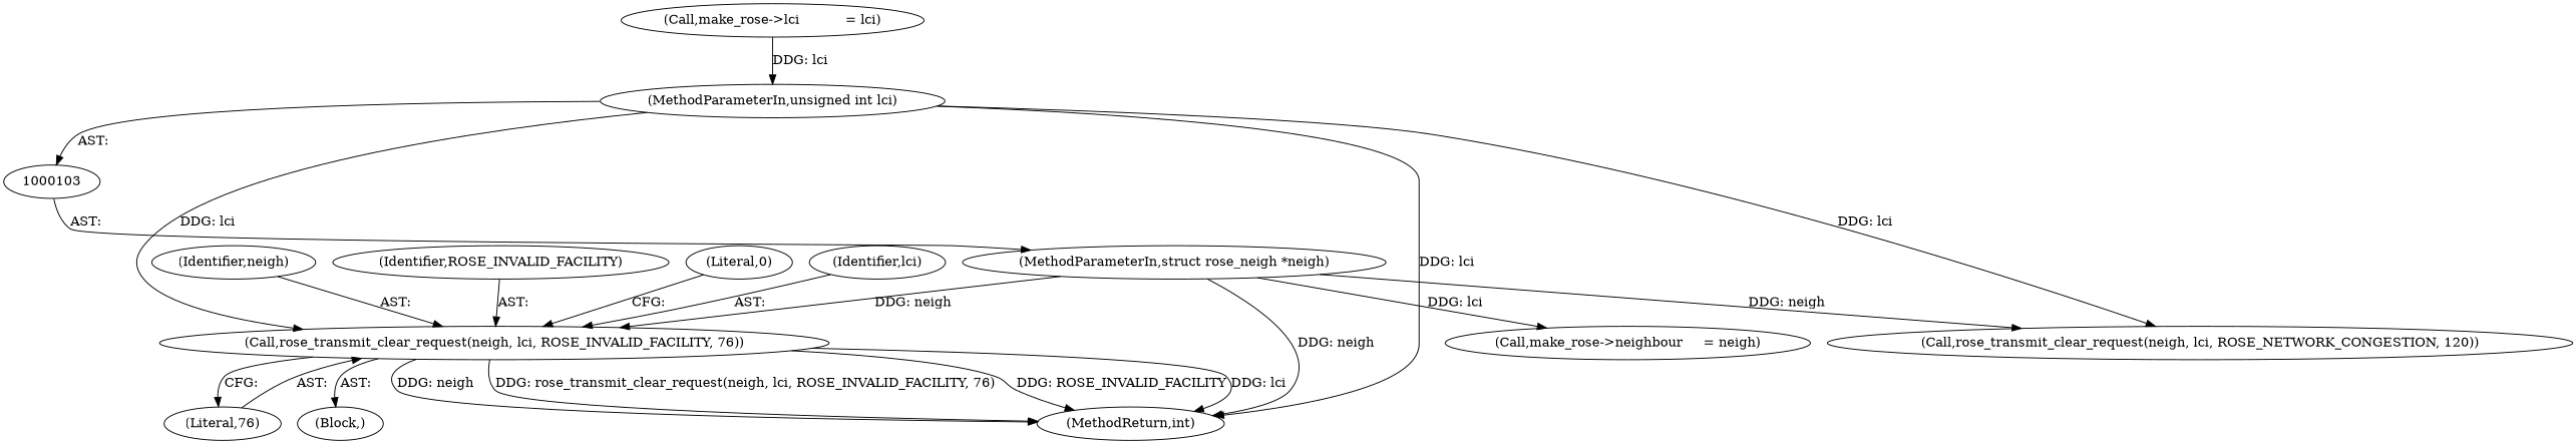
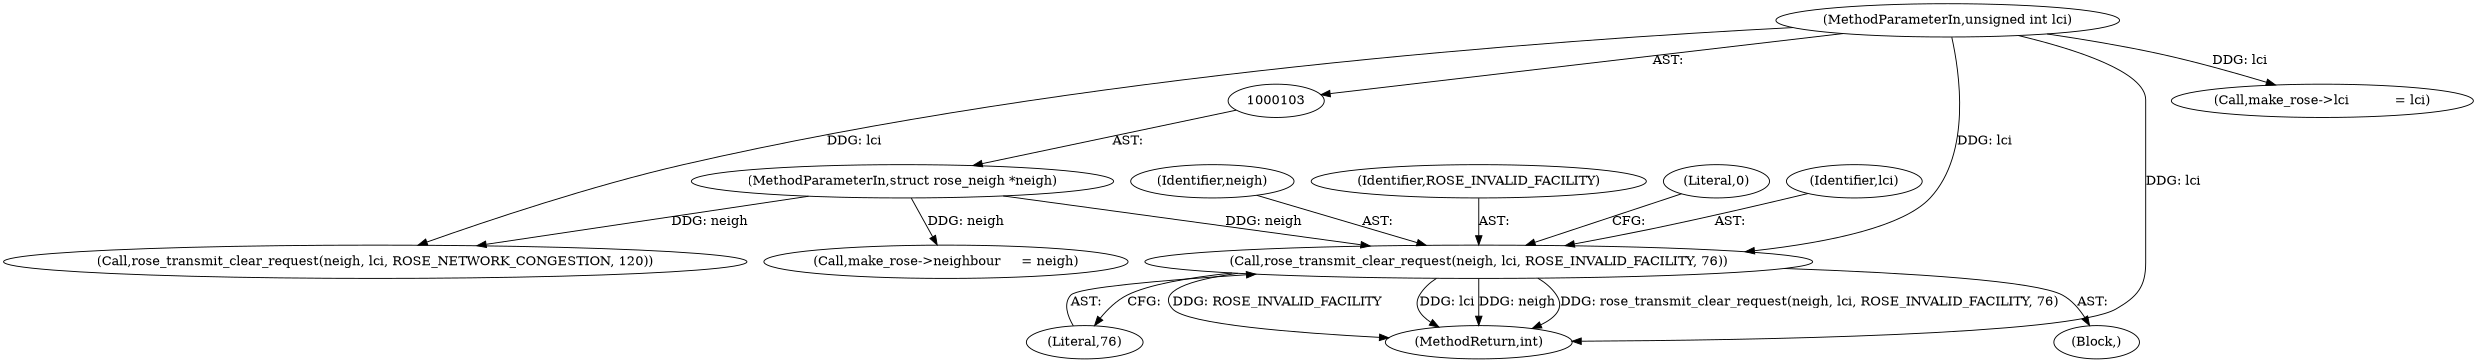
  digraph {
    n1 [label="(Call,rose_transmit_clear_request(neigh, lci, ROSE_INVALID_FACILITY, 76))"]
    n2 [label="(Literal,76)"]
    n3 [label="(Block,)"]
    n4 [label="(MethodReturn,int)"]
    n5 [label="(MethodParameterIn,struct rose_neigh *neigh)"]
    n6 [label="(Call,make_rose->neighbour     = neigh)"]
    n7 [label="(Call,rose_transmit_clear_request(neigh, lci, ROSE_NETWORK_CONGESTION, 120))"]
    1000103
    n9 [label="(MethodParameterIn,unsigned int lci)"]
    n10 [label="(Call,make_rose->lci           = lci)"]
    n11 [label="(Identifier,neigh)"]
    n12 [label="(Identifier,ROSE_INVALID_FACILITY)"]
    n13 [label="(Literal,0)"]
    n14 [label="(Identifier,lci)"]
    n1 -> n2 [label="CFG: "]
    n1 -> n3 [label="AST: "]
    n1 -> n4 [label="DDG: neigh"]
    n1 -> n4 [label="DDG: rose_transmit_clear_request(neigh, lci, ROSE_INVALID_FACILITY, 76)"]
    n1 -> n4 [label="DDG: ROSE_INVALID_FACILITY"]
    n1 -> n4 [label="DDG: lci"]
    n2 -> n1 [label="AST: "]
    n5 -> n1 [label="DDG: neigh"]
-   n5 -> n4 [label="DDG: neigh"]
-   n5 -> n6 [label="DDG: lci"]
+   n5 -> n6 [label="DDG: neigh"]
    n5 -> n7 [label="DDG: neigh"]
    1000103 -> n5 [label="AST: "]
    n9 -> n1 [label="DDG: lci"]
    n9 -> n4 [label="DDG: lci"]
    n9 -> n7 [label="DDG: lci"]
    n9 -> 1000103 [label="AST: "]
-   n10 -> n9 [label="DDG: lci"]
+   n9 -> n10 [label="DDG: lci"]
    n11 -> n1 [label="AST: "]
    n12 -> n1 [label="AST: "]
    n13 -> n1 [label="CFG: "]
    n14 -> n1 [label="AST: "]
  }
